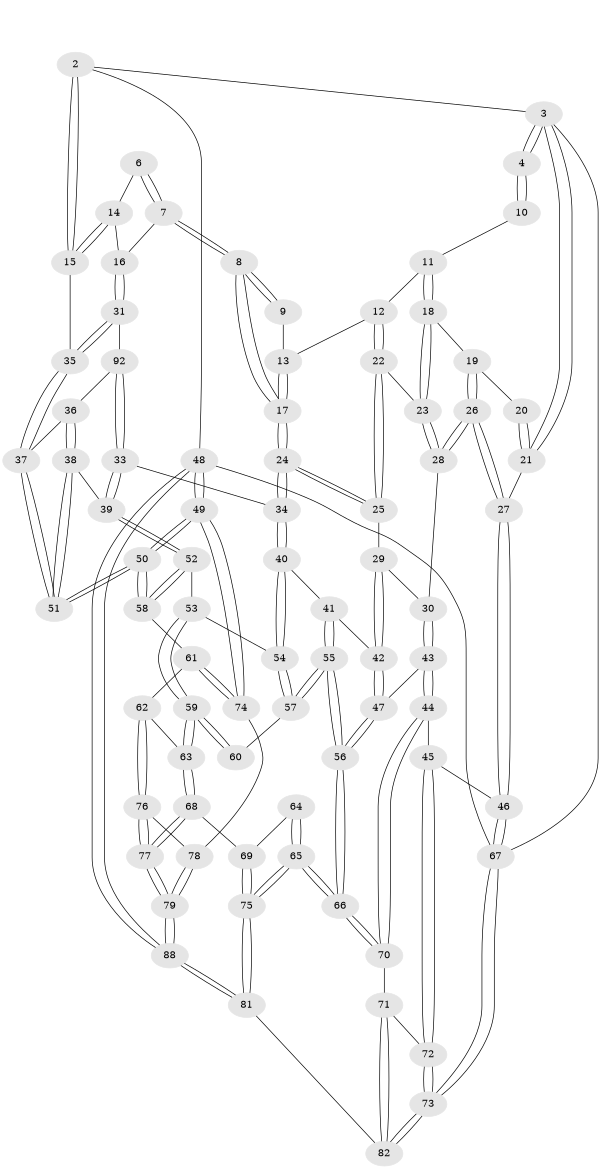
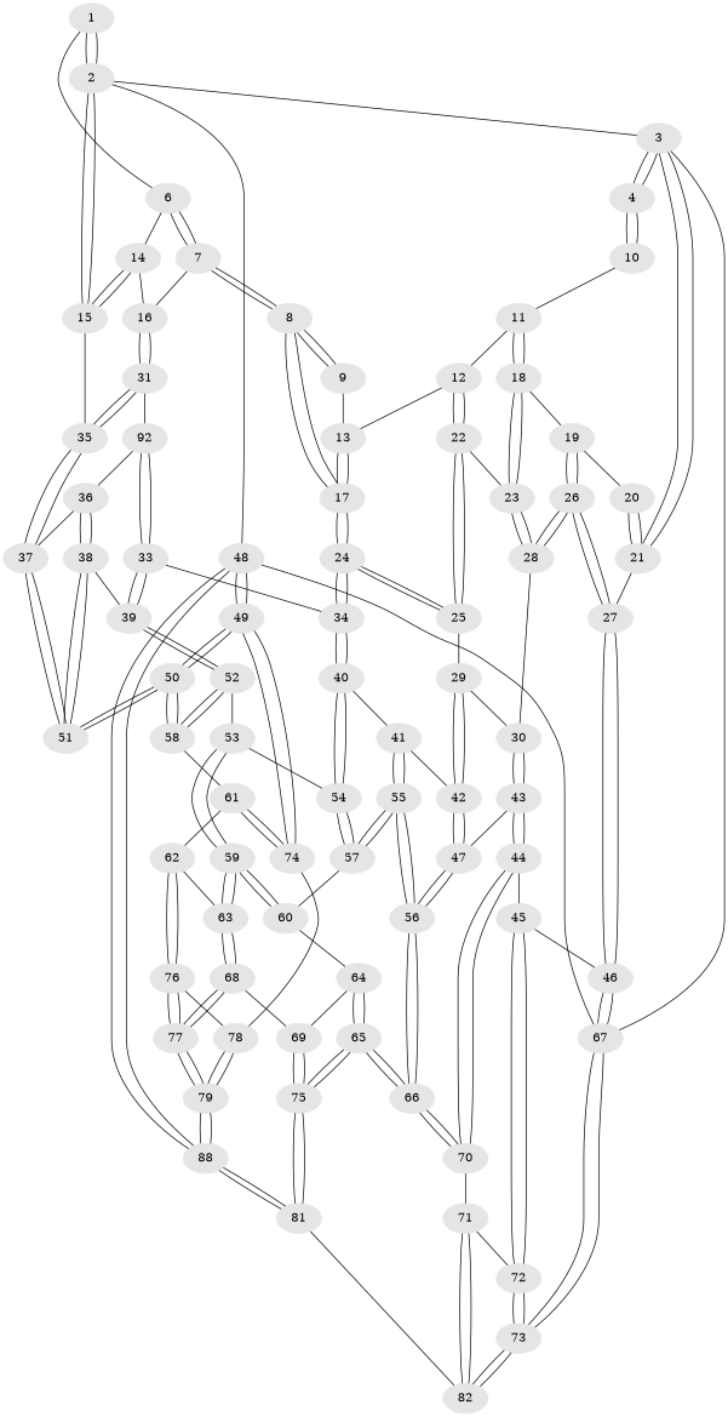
  graph {
    node [color=gray90 style=filled]
+   1
    2
    6
    3
    15
    48
    7
    14
    4
    21
    67
    35
    49
    n14 [label=88]
    10
    27
    73
    11
    9
    13
    8
    16
    17
    31
    24
    12
    18
    20
    22
    19
    23
    25
    37
    n34 [label=92]
    34
    26
    28
    46
    29
    30
    40
    42
    43
    47
    44
    33
    36
    39
    38
    52
    41
    54
    51
    58
    53
    55
    57
    56
    45
    70
    72
    71
    66
    50
    74
    81
    78
    61
    59
    60
    63
    64
    62
    68
    65
    69
    76
    77
    75
    82
    79
+   1 -- 2
+   1 -- 2
+   1 -- 6
    2 -- 3
    2 -- 15
    2 -- 15
    2 -- 48
    6 -- 7
    6 -- 7
    6 -- 14
    3 -- 4
    3 -- 4
    3 -- 21
    3 -- 21
    3 -- 67
    15 -- 35
    48 -- 67
    48 -- 49
    48 -- 49
    48 -- n14
    48 -- n14
    7 -- 8
    7 -- 8
    7 -- 16
    14 -- 15
    14 -- 15
    14 -- 16
    4 -- 10
    4 -- 10
    21 -- 27
    67 -- 73
    67 -- 73
    35 -- 37
    35 -- 37
    49 -- 50
    49 -- 50
    49 -- 74
    49 -- 74
    n14 -- 81
    n14 -- 81
    10 -- 11
    27 -- 46
    27 -- 46
    73 -- 82
    73 -- 82
    11 -- 12
    11 -- 18
    11 -- 18
    9 -- 13
    13 -- 17
    13 -- 17
    8 -- 9
    8 -- 9
    8 -- 17
    8 -- 17
    16 -- 31
    16 -- 31
    17 -- 24
    17 -- 24
    31 -- 35
    31 -- 35
    31 -- n34
    24 -- 25
    24 -- 25
    24 -- 34
    24 -- 34
    12 -- 13
    12 -- 22
    12 -- 22
    18 -- 19
    18 -- 23
    18 -- 23
    20 -- 21
    20 -- 21
    22 -- 23
    22 -- 25
    22 -- 25
    19 -- 20
    19 -- 26
    19 -- 26
    23 -- 28
    23 -- 28
    25 -- 29
    37 -- 51
    37 -- 51
    n34 -- 33
    n34 -- 33
    n34 -- 36
    34 -- 40
    34 -- 40
    26 -- 27
    26 -- 27
    26 -- 28
    26 -- 28
    28 -- 30
    46 -- 67
    46 -- 67
    29 -- 30
    29 -- 42
    29 -- 42
    30 -- 43
    30 -- 43
    40 -- 41
    40 -- 54
    40 -- 54
    42 -- 47
    42 -- 47
    43 -- 47
    43 -- 44
    43 -- 44
    47 -- 56
    47 -- 56
    44 -- 45
    44 -- 70
    44 -- 70
    33 -- 34
    33 -- 39
    33 -- 39
    36 -- 37
    36 -- 38
    36 -- 38
    39 -- 52
    39 -- 52
    38 -- 39
    38 -- 51
    38 -- 51
    52 -- 58
    52 -- 58
    52 -- 53
    41 -- 42
    41 -- 55
    41 -- 55
    54 -- 57
    54 -- 57
    58 -- 61
    53 -- 54
    53 -- 59
    53 -- 59
    55 -- 57
    55 -- 57
    55 -- 56
    55 -- 56
    57 -- 60
    56 -- 66
    56 -- 66
    45 -- 46
    45 -- 72
    45 -- 72
    70 -- 71
    72 -- 73
    72 -- 73
    71 -- 72
    71 -- 82
    71 -- 82
    66 -- 70
    66 -- 70
    50 -- 51
    50 -- 51
    50 -- 58
    50 -- 58
    74 -- 78
    81 -- 82
    78 -- 79
    78 -- 79
    61 -- 74
    61 -- 74
    61 -- 62
    59 -- 60
    59 -- 60
    59 -- 63
    59 -- 63
+   60 -- 64
    63 -- 68
    63 -- 68
    64 -- 65
    64 -- 65
    64 -- 69
    62 -- 63
    62 -- 76
    62 -- 76
    68 -- 69
    68 -- 77
    68 -- 77
    65 -- 66
    65 -- 66
    65 -- 75
    65 -- 75
    69 -- 75
    69 -- 75
    76 -- 78
    76 -- 77
    76 -- 77
    77 -- 79
    77 -- 79
    75 -- 81
    75 -- 81
    79 -- n14
    79 -- n14
  }
